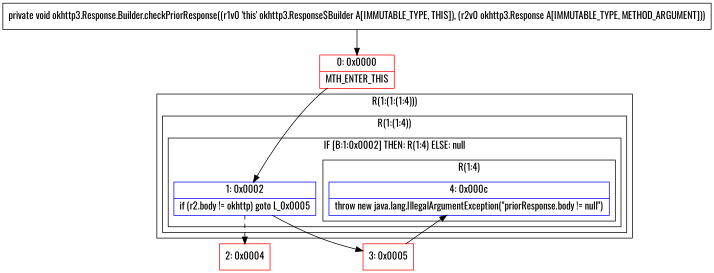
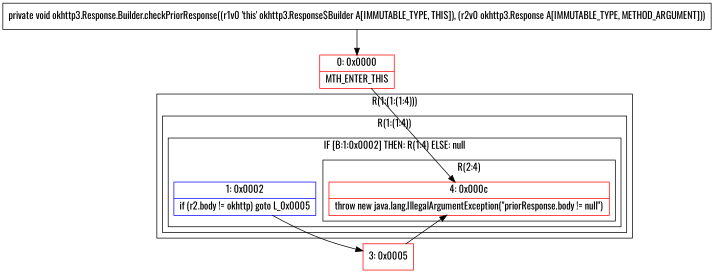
  digraph {
    fontname=Oswald
    node [color=red fontname=Oswald shape=record]
    edge [fontname=Oswald]
-   n1 [color=blue label="{4\:\ 0x000c|throw new java.lang.IllegalArgumentException(\"priorResponse.body != null\")\l}"]
+   n1 [label="{4\:\ 0x000c|throw new java.lang.IllegalArgumentException(\"priorResponse.body != null\")\l}"]
    n2 [color=blue label="{1\:\ 0x0002|if (r2.body != okhttp) goto L_0x0005\l}"]
-   n3 [label="{2\:\ 0x0004}"]
    n4 [label="{3\:\ 0x0005}"]
    n5 [label="{0\:\ 0x0000|MTH_ENTER_THIS\l}"]
    n6 [label="{private void okhttp3.Response.Builder.checkPriorResponse((r1v0 'this' okhttp3.Response$Builder A[IMMUTABLE_TYPE, THIS]), (r2v0 okhttp3.Response A[IMMUTABLE_TYPE, METHOD_ARGUMENT])) }" color=""]
    subgraph cluster_1 {
      label="R(1:(1:(1:4)))"
      subgraph cluster_2 {
        label="R(1:(1:4))"
        subgraph cluster_3 {
          label="IF [B:1:0x0002] THEN: R(1:4) ELSE: null"
          n2
          subgraph cluster_4 {
-           label="R(1:4)"
+           label="R(2:4)"
            n1
          }
        }
      }
    }
-   n2 -> n3 [style=dashed]
    n2 -> n4
    n4 -> n1
-   n5 -> n2
+   n5 -> n1
    n6 -> n5
  }
